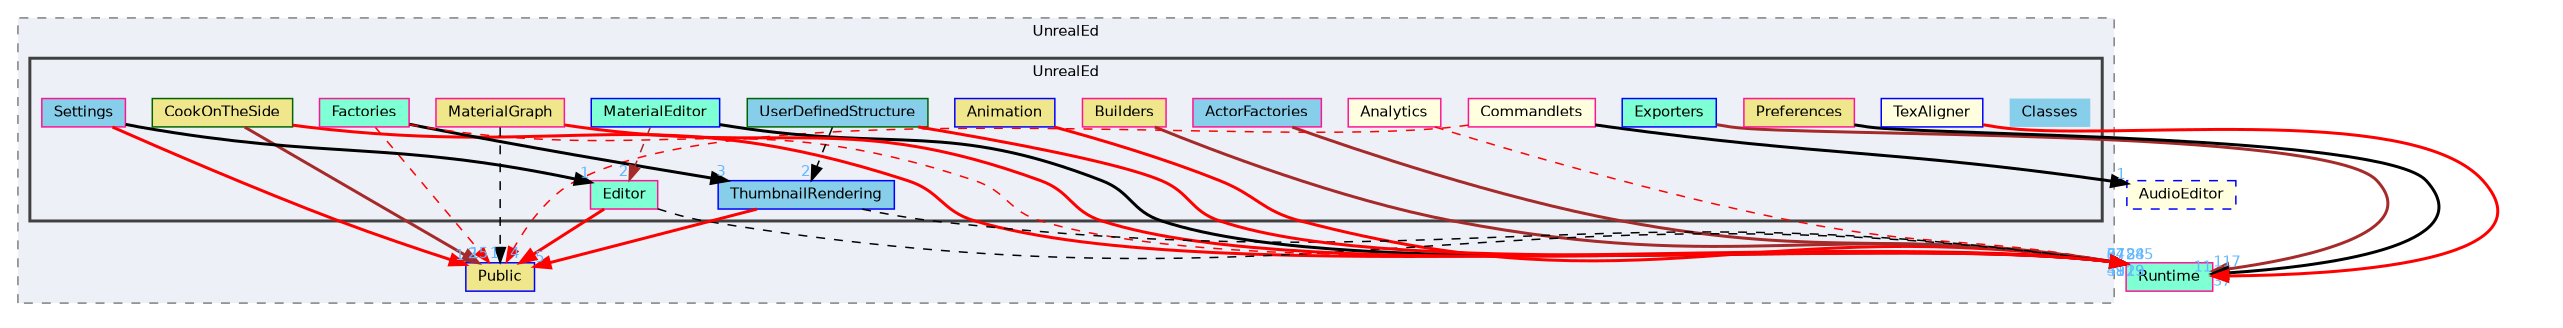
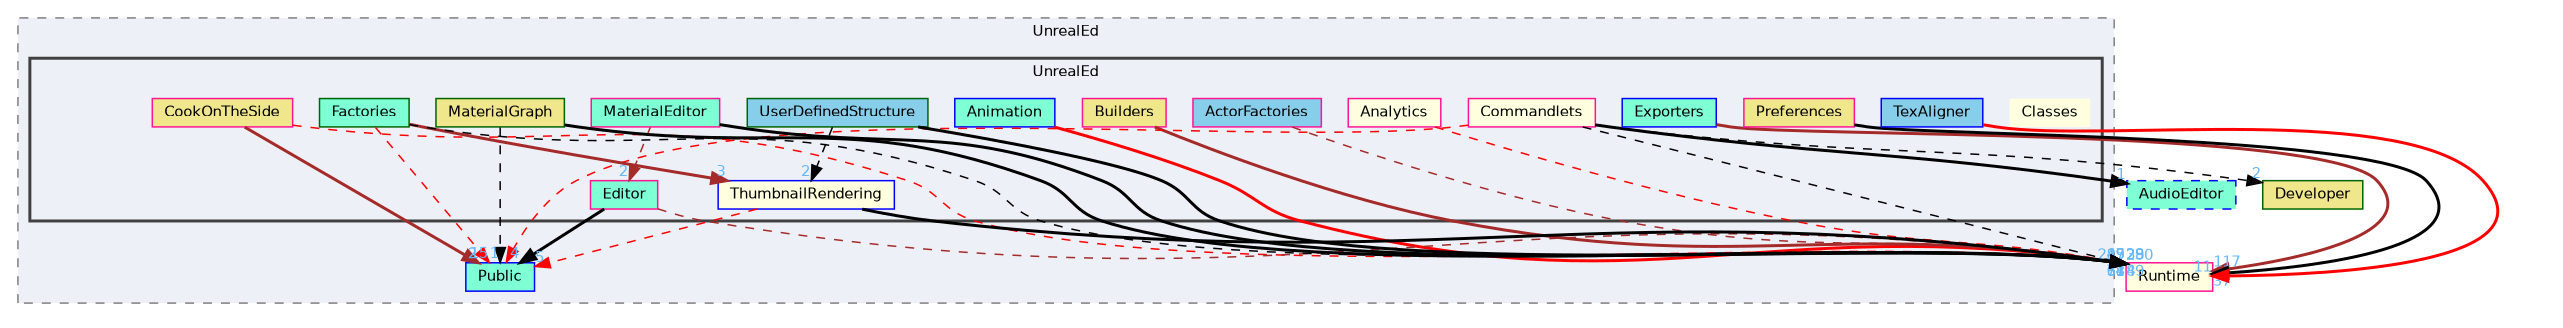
  digraph {
    compound=true
    node [color=deeppink fillcolor=skyblue fontname=Helvetica fontsize=10 shape=box style=filled]
    edge [color=black fontcolor=steelblue1 fontname=Helvetica fontsize=10 headlabel=1 labeldistance=1.5 labelfontname=Helvetica labelfontsize=10 style=bold]
-   n1 [color=darkgreen height=0.2 label=Classes shape=plaintext width=0.4]
+   n1 [color=darkgreen fillcolor=lightyellow height=0.2 label=Classes shape=plaintext width=0.4]
    n2 [height=0.2 label=ActorFactories width=0.4]
    n3 [fillcolor=lightyellow height=0.2 label=Analytics width=0.4]
-   n4 [color=blue fillcolor=khaki height=0.2 label=Animation width=0.4]
+   n4 [color=blue fillcolor=aquamarine height=0.2 label=Animation width=0.4]
    n5 [fillcolor=khaki height=0.2 label=Builders width=0.4]
    n6 [fillcolor=lightyellow height=0.2 label=Commandlets width=0.4]
-   n7 [color=darkgreen fillcolor=khaki height=0.2 label=CookOnTheSide width=0.4]
+   n7 [fillcolor=khaki height=0.2 label=CookOnTheSide width=0.4]
    n8 [fillcolor=aquamarine height=0.2 label=Editor width=0.4]
    n9 [color=blue fillcolor=aquamarine height=0.2 label=Exporters width=0.4]
-   n10 [fillcolor=aquamarine height=0.2 label=Factories width=0.4]
-   n11 [color=blue fillcolor=aquamarine height=0.2 label=MaterialEditor width=0.4]
-   n12 [fillcolor=khaki height=0.2 label=MaterialGraph width=0.4]
+   n10 [color=darkgreen fillcolor=aquamarine height=0.2 label=Factories width=0.4]
+   n11 [fillcolor=aquamarine height=0.2 label=MaterialEditor width=0.4]
+   n12 [color=darkgreen fillcolor=khaki height=0.2 label=MaterialGraph width=0.4]
    n13 [fillcolor=khaki height=0.2 label=Preferences width=0.4]
-   n14 [height=0.2 label=Settings width=0.4]
-   n15 [color=blue fillcolor=lightyellow height=0.2 label=TexAligner width=0.4]
-   n16 [color=blue height=0.2 label=ThumbnailRendering width=0.4]
+   n15 [color=blue height=0.2 label=TexAligner width=0.4]
+   n16 [color=blue fillcolor=lightyellow height=0.2 label=ThumbnailRendering width=0.4]
    n17 [color=darkgreen height=0.2 label=UserDefinedStructure width=0.4]
-   n18 [color=blue fillcolor=khaki height=0.2 label=Public width=0.4]
-   n19 [fillcolor=aquamarine height=0.2 label=Runtime width=0.4]
-   n20 [color=blue fillcolor=lightyellow height=0.2 label=AudioEditor style="filled,dashed" width=0.4]
+   n18 [color=blue fillcolor=aquamarine height=0.2 label=Public width=0.4]
+   n19 [fillcolor=lightyellow height=0.2 label=Runtime width=0.4]
+   n20 [color=blue fillcolor=aquamarine height=0.2 label=AudioEditor style="filled,dashed" width=0.4]
+   n21 [color=darkgreen fillcolor=khaki height=0.2 label=Developer width=0.4]
    subgraph cluster_1 {
      bgcolor="#edf0f7"
      fontname=Helvetica
      fontsize=10
      label=UnrealEd
      pencolor=grey50
      style="filled,dashed"
      n18
      subgraph cluster_2 {
        bgcolor="#edf0f7"
        fontname=Helvetica
        fontsize=10
        label=UnrealEd
        pencolor=grey25
        style="filled,bold"
        n1
        n2
        n3
        n4
        n5
        n6
        n7
        n8
        n9
        n10
        n11
        n12
        n13
-       n14
        n15
        n16
        n17
      }
    }
-   n2 -> n19 [color=brown headlabel=87]
+   n2 -> n19 [color=brown headlabel=87 style=dashed]
    n3 -> n19 [color=red headlabel=8 style=dashed]
    n4 -> n19 [color=red headlabel=38]
    n5 -> n19 [color=brown headlabel=31]
    n6 -> n18 [color=red headlabel=7 style=dashed]
+   n6 -> n19 [headlabel=250 style=dashed]
    n6 -> n20
+   n6 -> n21 [headlabel=2 style=dashed]
    n7 -> n18 [color=brown headlabel=2]
-   n7 -> n19 [color=red headlabel=19]
-   n8 -> n18 [color=red headlabel=4]
-   n8 -> n19 [headlabel=74 style=dashed]
+   n7 -> n19 [color=red headlabel=19 style=dashed]
+   n8 -> n18 [headlabel=4]
+   n8 -> n19 [color=brown headlabel=74 style=dashed]
    n9 -> n19 [color=brown headlabel=117]
-   n10 -> n16 [headlabel=3]
+   n10 -> n16 [color=brown headlabel=3]
    n10 -> n18 [color=red headlabel=15 style=dashed]
-   n10 -> n19 [color=red headlabel=245 style=dashed]
+   n10 -> n19 [headlabel=245 style=dashed]
    n11 -> n8 [color=brown headlabel=2 style=dashed]
    n11 -> n19 [headlabel=49]
    n12 -> n18 [style=dashed]
-   n12 -> n19 [color=red headlabel=29]
+   n12 -> n19 [headlabel=29]
    n13 -> n19 [headlabel=37]
-   n14 -> n8
-   n14 -> n18 [color=red]
    n15 -> n19 [color=red headlabel=11]
-   n16 -> n18 [color=red headlabel=5]
-   n16 -> n19 [headlabel=67 style=dashed]
+   n16 -> n18 [color=red headlabel=5 style=dashed]
+   n16 -> n19 [headlabel=67]
    n17 -> n16 [headlabel=2 style=dashed]
-   n17 -> n19 [color=red headlabel=8]
+   n17 -> n19 [headlabel=8]
  }
